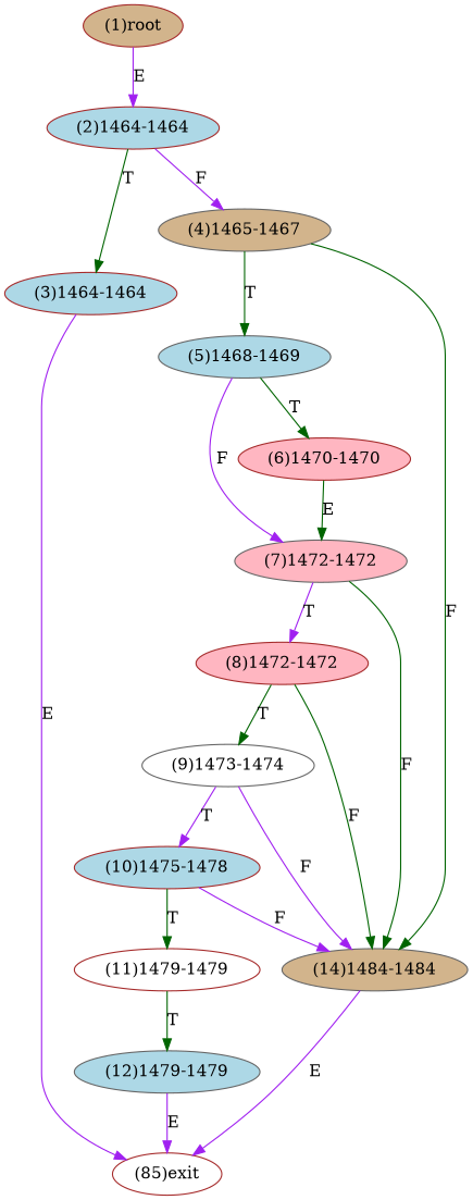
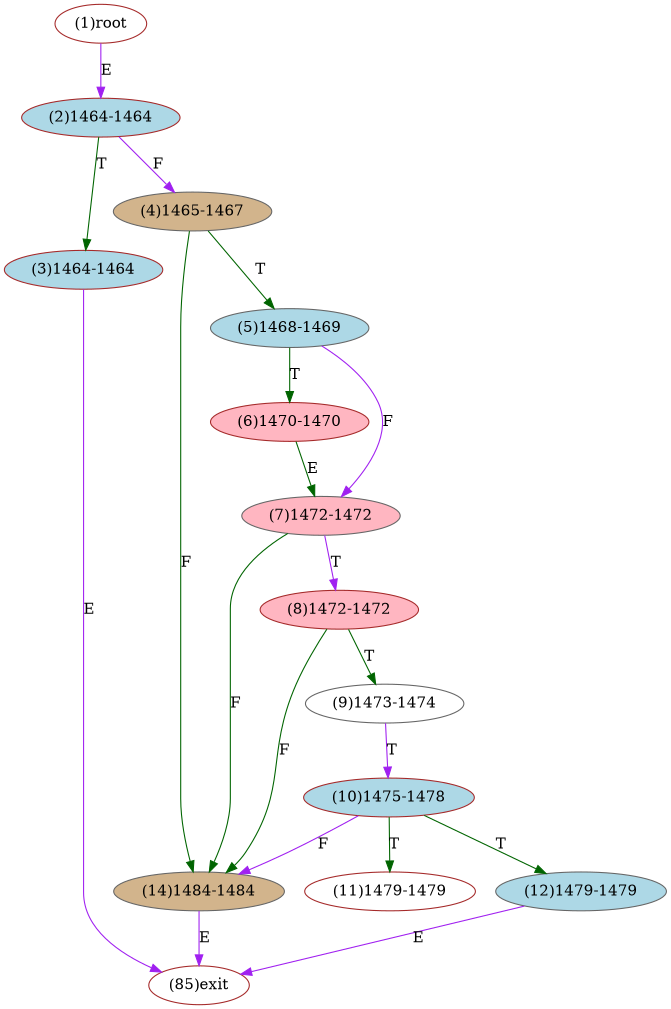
  digraph {
    fontname="DejaVu Serif"
    node [color=brown fillcolor=lightblue fontname="DejaVu Serif" style=filled]
    edge [color=purple fontname="DejaVu Serif"]
-   n1 [fillcolor=tan label="(1)root"]
+   n1 [fillcolor=white label="(1)root"]
    n2 [label="(2)1464-1464"]
    n3 [label="(3)1464-1464"]
    n4 [color=gray40 fillcolor=tan label="(4)1465-1467"]
    n5 [fillcolor=white label="(85)exit"]
    n6 [color=gray40 label="(5)1468-1469"]
    n7 [color=gray40 fillcolor=tan label="(14)1484-1484"]
    n8 [fillcolor=lightpink label="(6)1470-1470"]
    n9 [color=gray40 fillcolor=lightpink label="(7)1472-1472"]
    n10 [fillcolor=lightpink label="(8)1472-1472"]
    n11 [color=gray40 fillcolor=white label="(9)1473-1474"]
    n12 [label="(10)1475-1478"]
    n13 [fillcolor=white label="(11)1479-1479"]
    n14 [color=gray40 label="(12)1479-1479"]
    n1 -> n2 [label=E]
    n2 -> n3 [color=darkgreen label=T]
    n2 -> n4 [label=F]
    n3 -> n5 [label=E]
    n4 -> n6 [color=darkgreen label=T]
    n4 -> n7 [color=darkgreen label=F]
    n6 -> n8 [color=darkgreen label=T]
    n6 -> n9 [label=F]
    n7 -> n5 [label=E]
    n8 -> n9 [color=darkgreen label=E]
    n9 -> n7 [color=darkgreen label=F]
    n9 -> n10 [label=T]
    n10 -> n7 [color=darkgreen label=F]
    n10 -> n11 [color=darkgreen label=T]
-   n11 -> n7 [label=F]
    n11 -> n12 [label=T]
    n12 -> n7 [label=F]
    n12 -> n13 [color=darkgreen label=T]
-   n13 -> n14 [color=darkgreen label=T]
+   n12 -> n14 [color=darkgreen label=T]
    n14 -> n5 [label=E]
  }
